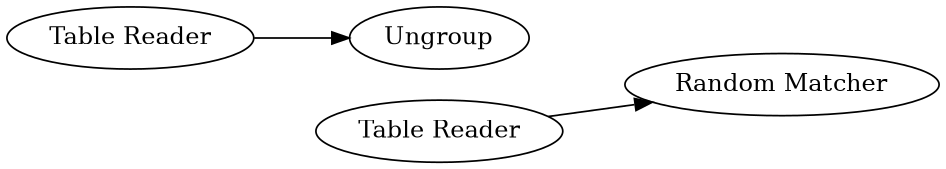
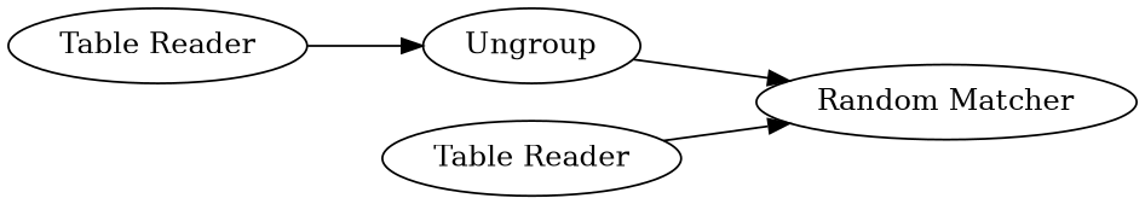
  digraph {
    rankdir=LR
    n1 [label="Table Reader"]
    n2 [label=Ungroup]
    n3 [label="Random Matcher"]
    n4 [label="Table Reader"]
    n1 -> n2
+   n2 -> n3
    n4 -> n3
  }
